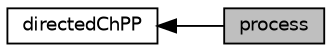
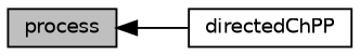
  digraph {
    rankdir=LR
    node [color=black fontname=Helvetica fontsize=10 shape=record style=filled]
    n1 [fillcolor=grey75 fontcolor=black height=0.2 label=process width=0.4]
    n2 [fillcolor=white height=0.2 label=directedChPP width=0.4]
-   n2 -> n1 [color=black dir=back fontname=Helvetica fontsize=10 labelfontname=Helvetica labelfontsize=10 style=solid]
+   n1 -> n2 [color=black dir=back fontname=Helvetica fontsize=10 labelfontname=Helvetica labelfontsize=10 style=solid]
  }
